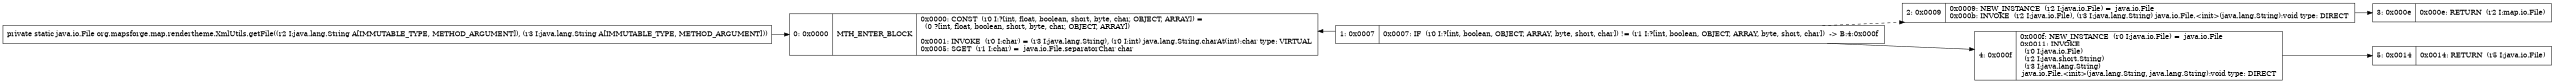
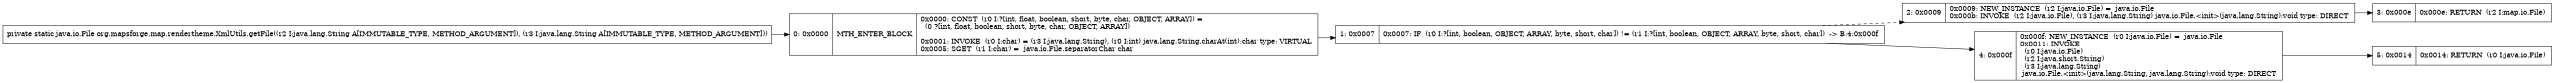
  digraph {
    fontname="DejaVu Serif"
    rankdir=LR
    node [fontname="DejaVu Serif" shape=record]
    edge [fontname="DejaVu Serif"]
    n1 [label="{0\:\ 0x0000|MTH_ENTER_BLOCK\l|0x0000: CONST  (r0 I:?[int, float, boolean, short, byte, char, OBJECT, ARRAY]) = \l  (0 ?[int, float, boolean, short, byte, char, OBJECT, ARRAY])\l \l0x0001: INVOKE  (r0 I:char) = (r3 I:java.lang.String), (r0 I:int) java.lang.String.charAt(int):char type: VIRTUAL \l0x0005: SGET  (r1 I:char) =  java.io.File.separatorChar char \l}"]
    n2 [label="{1\:\ 0x0007|0x0007: IF  (r0 I:?[int, boolean, OBJECT, ARRAY, byte, short, char]) != (r1 I:?[int, boolean, OBJECT, ARRAY, byte, short, char])  \-\> B:4:0x000f \l}"]
    n3 [label="{2\:\ 0x0009|0x0009: NEW_INSTANCE  (r2 I:java.io.File) =  java.io.File \l0x000b: INVOKE  (r2 I:java.io.File), (r3 I:java.lang.String) java.io.File.\<init\>(java.lang.String):void type: DIRECT \l}"]
    n4 [label="{4\:\ 0x000f|0x000f: NEW_INSTANCE  (r0 I:java.io.File) =  java.io.File \l0x0011: INVOKE  \l  (r0 I:java.io.File)\l  (r2 I:java.short.String)\l  (r3 I:java.lang.String)\l java.io.File.\<init\>(java.lang.String, java.lang.String):void type: DIRECT \l}"]
    n5 [label="{3\:\ 0x000e|0x000e: RETURN  (r2 I:map.io.File) \l}"]
-   n6 [label="{5\:\ 0x0014|0x0014: RETURN  (r5 I:java.io.File) \l}"]
+   n6 [label="{5\:\ 0x0014|0x0014: RETURN  (r0 I:java.io.File) \l}"]
    n7 [label="{private static java.io.File org.mapsforge.map.rendertheme.XmlUtils.getFile((r2 I:java.lang.String A[IMMUTABLE_TYPE, METHOD_ARGUMENT]), (r3 I:java.lang.String A[IMMUTABLE_TYPE, METHOD_ARGUMENT])) }"]
-   n2 -> n1
+   n1 -> n2
    n2 -> n3 [style=dashed]
    n2 -> n4
    n3 -> n5
    n4 -> n6
    n7 -> n1
  }
